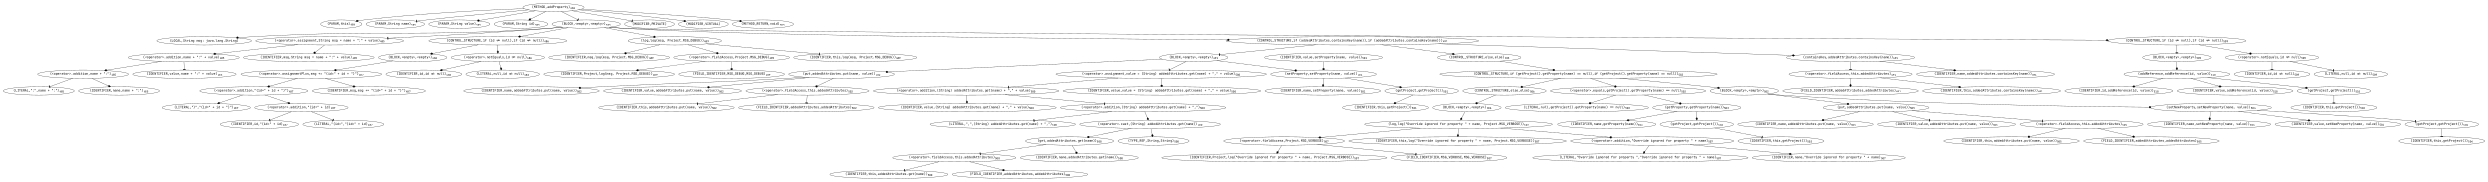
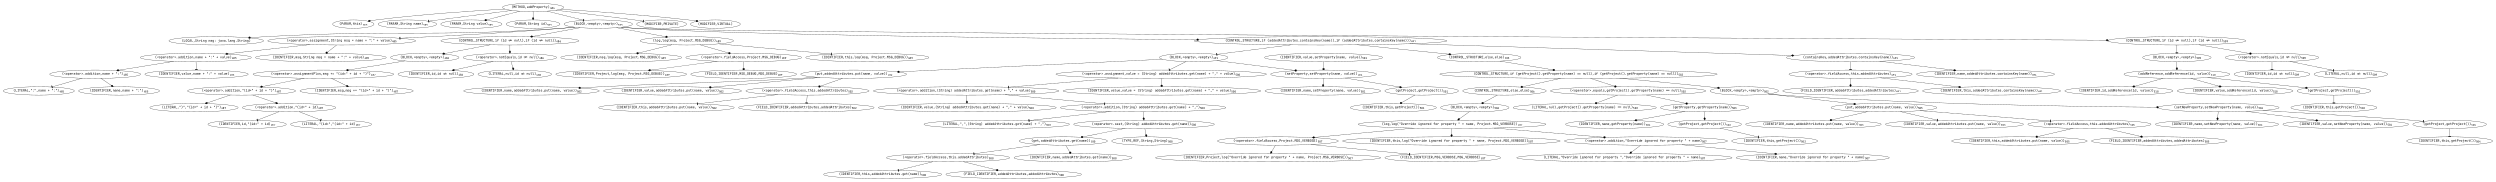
  digraph {
    fontname="JetBrains Mono"
    node [fontname="JetBrains Mono"]
    edge [arrowhead=diamond fontname="JetBrains Mono"]
    n1 [label=<(METHOD,addProperty)<SUB>484</SUB>>]
    n2 [label=<(PARAM,this)<SUB>484</SUB>>]
    n3 [label=<(PARAM,String name)<SUB>484</SUB>>]
    n4 [label=<(PARAM,String value)<SUB>484</SUB>>]
    n5 [label=<(PARAM,String id)<SUB>484</SUB>>]
    n6 [label=<(BLOCK,&lt;empty&gt;,&lt;empty&gt;)<SUB>484</SUB>>]
    n7 [label=<(MODIFIER,PRIVATE)>]
    n8 [label=<(MODIFIER,VIRTUAL)>]
-   n9 [label=<(METHOD_RETURN,void)<SUB>484</SUB>>]
    n10 [label=<(LOCAL,String msg: java.lang.String)>]
    n11 [label=<(&lt;operator&gt;.assignment,String msg = name + &quot;:&quot; + value)<SUB>485</SUB>>]
    n12 [label=<(CONTROL_STRUCTURE,if (id != null),if (id != null))<SUB>486</SUB>>]
    n13 [label=<(log,log(msg, Project.MSG_DEBUG))<SUB>489</SUB>>]
    n14 [label=<(CONTROL_STRUCTURE,if (addedAttributes.containsKey(name)),if (addedAttributes.containsKey(name)))<SUB>491</SUB>>]
    n15 [label=<(CONTROL_STRUCTURE,if (id != null),if (id != null))<SUB>509</SUB>>]
    n16 [label=<(IDENTIFIER,msg,String msg = name + &quot;:&quot; + value)<SUB>485</SUB>>]
    n17 [label=<(&lt;operator&gt;.addition,name + &quot;:&quot; + value)<SUB>485</SUB>>]
    n18 [label=<(&lt;operator&gt;.notEquals,id != null)<SUB>486</SUB>>]
    n19 [label=<(BLOCK,&lt;empty&gt;,&lt;empty&gt;)<SUB>486</SUB>>]
    n20 [label=<(IDENTIFIER,this,log(msg, Project.MSG_DEBUG))<SUB>489</SUB>>]
    n21 [label=<(IDENTIFIER,msg,log(msg, Project.MSG_DEBUG))<SUB>489</SUB>>]
    n22 [label=<(&lt;operator&gt;.fieldAccess,Project.MSG_DEBUG)<SUB>489</SUB>>]
    n23 [label=<(containsKey,addedAttributes.containsKey(name))<SUB>491</SUB>>]
    n24 [label=<(BLOCK,&lt;empty&gt;,&lt;empty&gt;)<SUB>491</SUB>>]
    n25 [label=<(CONTROL_STRUCTURE,else,else)<SUB>503</SUB>>]
    n26 [label=<(&lt;operator&gt;.notEquals,id != null)<SUB>509</SUB>>]
    n27 [label=<(BLOCK,&lt;empty&gt;,&lt;empty&gt;)<SUB>509</SUB>>]
    n28 [label=<(&lt;operator&gt;.addition,name + &quot;:&quot;)<SUB>485</SUB>>]
    n29 [label=<(IDENTIFIER,value,name + &quot;:&quot; + value)<SUB>485</SUB>>]
    n30 [label=<(IDENTIFIER,name,name + &quot;:&quot;)<SUB>485</SUB>>]
    n31 [label=<(LITERAL,&quot;:&quot;,name + &quot;:&quot;)<SUB>485</SUB>>]
    n32 [label=<(IDENTIFIER,id,id != null)<SUB>486</SUB>>]
    n33 [label=<(LITERAL,null,id != null)<SUB>486</SUB>>]
    n34 [label=<(&lt;operator&gt;.assignmentPlus,msg += &quot;(id=&quot; + id + &quot;)&quot;)<SUB>487</SUB>>]
    n35 [label=<(IDENTIFIER,msg,msg += &quot;(id=&quot; + id + &quot;)&quot;)<SUB>487</SUB>>]
    n36 [label=<(&lt;operator&gt;.addition,&quot;(id=&quot; + id + &quot;)&quot;)<SUB>487</SUB>>]
    n37 [label=<(&lt;operator&gt;.addition,&quot;(id=&quot; + id)<SUB>487</SUB>>]
    n38 [label=<(LITERAL,&quot;)&quot;,&quot;(id=&quot; + id + &quot;)&quot;)<SUB>487</SUB>>]
    n39 [label=<(LITERAL,&quot;(id=&quot;,&quot;(id=&quot; + id)<SUB>487</SUB>>]
    n40 [label=<(IDENTIFIER,id,&quot;(id=&quot; + id)<SUB>487</SUB>>]
    n41 [label=<(IDENTIFIER,Project,log(msg, Project.MSG_DEBUG))<SUB>489</SUB>>]
    n42 [label=<(FIELD_IDENTIFIER,MSG_DEBUG,MSG_DEBUG)<SUB>489</SUB>>]
    n43 [label=<(&lt;operator&gt;.fieldAccess,this.addedAttributes)<SUB>491</SUB>>]
    n44 [label=<(IDENTIFIER,name,addedAttributes.containsKey(name))<SUB>491</SUB>>]
    n45 [label=<(&lt;operator&gt;.assignment,value = (String) addedAttributes.get(name) + &quot;,&quot; + value)<SUB>500</SUB>>]
    n46 [label=<(setProperty,setProperty(name, value))<SUB>501</SUB>>]
    n47 [label=<(put,addedAttributes.put(name, value))<SUB>502</SUB>>]
    n48 [label=<(CONTROL_STRUCTURE,if (getProject().getProperty(name) == null),if (getProject().getProperty(name) == null))<SUB>503</SUB>>]
    n49 [label=<(IDENTIFIER,this,addedAttributes.containsKey(name))<SUB>491</SUB>>]
    n50 [label=<(FIELD_IDENTIFIER,addedAttributes,addedAttributes)<SUB>491</SUB>>]
    n51 [label=<(IDENTIFIER,value,value = (String) addedAttributes.get(name) + &quot;,&quot; + value)<SUB>500</SUB>>]
    n52 [label=<(&lt;operator&gt;.addition,(String) addedAttributes.get(name) + &quot;,&quot; + value)<SUB>500</SUB>>]
    n53 [label=<(getProject,getProject())<SUB>501</SUB>>]
    n54 [label=<(IDENTIFIER,name,setProperty(name, value))<SUB>501</SUB>>]
    n55 [label=<(&lt;operator&gt;.fieldAccess,this.addedAttributes)<SUB>502</SUB>>]
    n56 [label=<(IDENTIFIER,name,addedAttributes.put(name, value))<SUB>502</SUB>>]
    n57 [label=<(IDENTIFIER,value,addedAttributes.put(name, value))<SUB>502</SUB>>]
    n58 [label=<(&lt;operator&gt;.addition,(String) addedAttributes.get(name) + &quot;,&quot;)<SUB>500</SUB>>]
    n59 [label=<(IDENTIFIER,value,(String) addedAttributes.get(name) + &quot;,&quot; + value)<SUB>500</SUB>>]
    n60 [label=<(&lt;operator&gt;.cast,(String) addedAttributes.get(name))<SUB>500</SUB>>]
    n61 [label=<(LITERAL,&quot;,&quot;,(String) addedAttributes.get(name) + &quot;,&quot;)<SUB>500</SUB>>]
    n62 [label=<(TYPE_REF,String,String)<SUB>500</SUB>>]
    n63 [label=<(get,addedAttributes.get(name))<SUB>500</SUB>>]
    n64 [label=<(&lt;operator&gt;.fieldAccess,this.addedAttributes)<SUB>500</SUB>>]
    n65 [label=<(IDENTIFIER,name,addedAttributes.get(name))<SUB>500</SUB>>]
    n66 [label=<(IDENTIFIER,this,addedAttributes.get(name))<SUB>500</SUB>>]
    n67 [label=<(FIELD_IDENTIFIER,addedAttributes,addedAttributes)<SUB>500</SUB>>]
    n68 [label=<(IDENTIFIER,this,getProject())<SUB>501</SUB>>]
    n69 [label=<(IDENTIFIER,value,setProperty(name, value))<SUB>501</SUB>>]
    n70 [label=<(IDENTIFIER,this,addedAttributes.put(name, value))<SUB>502</SUB>>]
    n71 [label=<(FIELD_IDENTIFIER,addedAttributes,addedAttributes)<SUB>502</SUB>>]
    n72 [label=<(&lt;operator&gt;.equals,getProject().getProperty(name) == null)<SUB>503</SUB>>]
    n73 [label=<(BLOCK,&lt;empty&gt;,&lt;empty&gt;)<SUB>503</SUB>>]
    n74 [label=<(CONTROL_STRUCTURE,else,else)<SUB>506</SUB>>]
    n75 [label=<(getProperty,getProperty(name))<SUB>503</SUB>>]
    n76 [label=<(LITERAL,null,getProject().getProperty(name) == null)<SUB>503</SUB>>]
    n77 [label=<(setNewProperty,setNewProperty(name, value))<SUB>504</SUB>>]
    n78 [label=<(put,addedAttributes.put(name, value))<SUB>505</SUB>>]
    n79 [label=<(BLOCK,&lt;empty&gt;,&lt;empty&gt;)<SUB>506</SUB>>]
    n80 [label=<(getProject,getProject())<SUB>503</SUB>>]
    n81 [label=<(IDENTIFIER,name,getProperty(name))<SUB>503</SUB>>]
    n82 [label=<(IDENTIFIER,this,getProject())<SUB>503</SUB>>]
    n83 [label=<(getProject,getProject())<SUB>504</SUB>>]
    n84 [label=<(IDENTIFIER,name,setNewProperty(name, value))<SUB>504</SUB>>]
    n85 [label=<(IDENTIFIER,value,setNewProperty(name, value))<SUB>504</SUB>>]
    n86 [label=<(&lt;operator&gt;.fieldAccess,this.addedAttributes)<SUB>505</SUB>>]
    n87 [label=<(IDENTIFIER,name,addedAttributes.put(name, value))<SUB>505</SUB>>]
    n88 [label=<(IDENTIFIER,value,addedAttributes.put(name, value))<SUB>505</SUB>>]
    n89 [label=<(IDENTIFIER,this,getProject())<SUB>504</SUB>>]
    n90 [label=<(IDENTIFIER,this,addedAttributes.put(name, value))<SUB>505</SUB>>]
    n91 [label=<(FIELD_IDENTIFIER,addedAttributes,addedAttributes)<SUB>505</SUB>>]
    n92 [label=<(log,log(&quot;Override ignored for property &quot; + name, Project.MSG_VERBOSE))<SUB>507</SUB>>]
    n93 [label=<(IDENTIFIER,this,log(&quot;Override ignored for property &quot; + name, Project.MSG_VERBOSE))<SUB>507</SUB>>]
    n94 [label=<(&lt;operator&gt;.addition,&quot;Override ignored for property &quot; + name)<SUB>507</SUB>>]
    n95 [label=<(&lt;operator&gt;.fieldAccess,Project.MSG_VERBOSE)<SUB>507</SUB>>]
    n96 [label=<(LITERAL,&quot;Override ignored for property &quot;,&quot;Override ignored for property &quot; + name)<SUB>507</SUB>>]
    n97 [label=<(IDENTIFIER,name,&quot;Override ignored for property &quot; + name)<SUB>507</SUB>>]
    n98 [label=<(IDENTIFIER,Project,log(&quot;Override ignored for property &quot; + name, Project.MSG_VERBOSE))<SUB>507</SUB>>]
    n99 [label=<(FIELD_IDENTIFIER,MSG_VERBOSE,MSG_VERBOSE)<SUB>507</SUB>>]
    n100 [label=<(IDENTIFIER,id,id != null)<SUB>509</SUB>>]
    n101 [label=<(LITERAL,null,id != null)<SUB>509</SUB>>]
    n102 [label=<(addReference,addReference(id, value))<SUB>510</SUB>>]
    n103 [label=<(getProject,getProject())<SUB>510</SUB>>]
    n104 [label=<(IDENTIFIER,id,addReference(id, value))<SUB>510</SUB>>]
    n105 [label=<(IDENTIFIER,value,addReference(id, value))<SUB>510</SUB>>]
    n106 [label=<(IDENTIFIER,this,getProject())<SUB>510</SUB>>]
    n1 -> n2
    n1 -> n3 [arrowhead=tee]
    n1 -> n4 [arrowhead=dot]
    n1 -> n5
    n1 -> n6 [arrowhead=tee]
    n1 -> n7 [arrowhead=tee]
    n1 -> n8 [arrowhead=dot]
-   n1 -> n9 [arrowhead=dot]
    n6 -> n10 [arrowhead=dot]
    n6 -> n11 [arrowhead=tee]
    n6 -> n12
    n6 -> n13 [arrowhead=dot]
    n6 -> n14 [arrowhead=dot]
    n6 -> n15
    n11 -> n16 [arrowhead=dot]
    n11 -> n17
    n12 -> n18
    n12 -> n19
    n13 -> n20 [arrowhead=tee]
    n13 -> n21 [arrowhead=dot]
    n13 -> n22 [arrowhead=dot]
    n14 -> n23
    n14 -> n24 [arrowhead=tee]
    n14 -> n25
    n15 -> n26 [arrowhead=dot]
    n15 -> n27 [arrowhead=tee]
    n17 -> n28
    n17 -> n29 [arrowhead=tee]
    n18 -> n32
    n18 -> n33
    n19 -> n34 [arrowhead=dot]
    n22 -> n41
    n22 -> n42 [arrowhead=dot]
    n23 -> n43 [arrowhead=tee]
    n23 -> n44
    n24 -> n45 [arrowhead=tee]
    n24 -> n46 [arrowhead=dot]
    n24 -> n47 [arrowhead=dot]
    n25 -> n48 [arrowhead=dot]
    n26 -> n100 [arrowhead=tee]
    n26 -> n101 [arrowhead=tee]
    n27 -> n102
    n28 -> n30
    n28 -> n31 [arrowhead=tee]
    n34 -> n35
    n34 -> n36
    n36 -> n37
    n36 -> n38
    n37 -> n39 [arrowhead=tee]
    n37 -> n40 [arrowhead=tee]
    n43 -> n49
    n43 -> n50
    n45 -> n51 [arrowhead=dot]
    n45 -> n52 [arrowhead=tee]
    n46 -> n53
    n46 -> n54
    n47 -> n55 [arrowhead=dot]
    n47 -> n56 [arrowhead=dot]
    n47 -> n57 [arrowhead=dot]
    n48 -> n72 [arrowhead=dot]
    n48 -> n73
    n48 -> n74 [arrowhead=dot]
    n52 -> n58 [arrowhead=tee]
    n52 -> n59
    n53 -> n68 [arrowhead=dot]
    n55 -> n70 [arrowhead=tee]
    n55 -> n71 [arrowhead=tee]
    n58 -> n60
    n58 -> n61 [arrowhead=tee]
    n60 -> n62
    n60 -> n63 [arrowhead=dot]
    n63 -> n64 [arrowhead=tee]
    n63 -> n65 [arrowhead=dot]
    n64 -> n66 [arrowhead=tee]
    n64 -> n67 [arrowhead=dot]
    n69 -> n46 [arrowhead=dot]
    n72 -> n75 [arrowhead=dot]
    n72 -> n76 [arrowhead=dot]
    n73 -> n77 [arrowhead=dot]
    n73 -> n78 [arrowhead=dot]
    n74 -> n79 [arrowhead=dot]
    n75 -> n80
    n75 -> n81
    n77 -> n83 [arrowhead=tee]
    n77 -> n84
    n77 -> n85
    n78 -> n86 [arrowhead=tee]
    n78 -> n87 [arrowhead=dot]
    n78 -> n88 [arrowhead=tee]
    n79 -> n92
    n80 -> n82 [arrowhead=tee]
    n83 -> n89 [arrowhead=tee]
    n86 -> n90 [arrowhead=dot]
    n86 -> n91
    n92 -> n93
    n92 -> n94 [arrowhead=dot]
    n92 -> n95
    n94 -> n96
    n94 -> n97
    n95 -> n98
    n95 -> n99 [arrowhead=tee]
    n102 -> n103
    n102 -> n104
    n102 -> n105
    n103 -> n106 [arrowhead=tee]
  }
